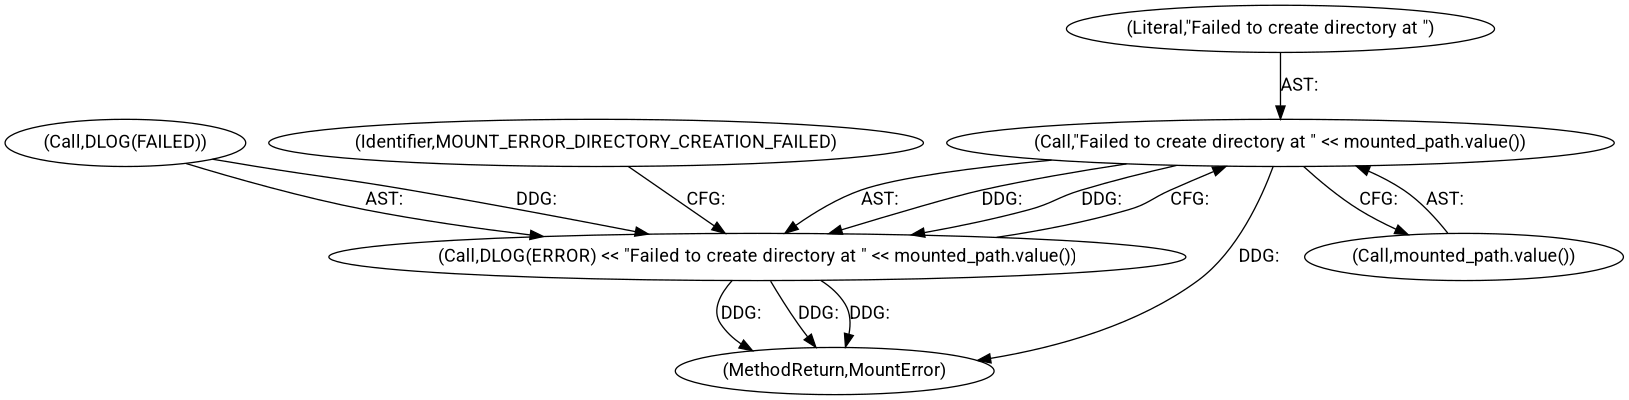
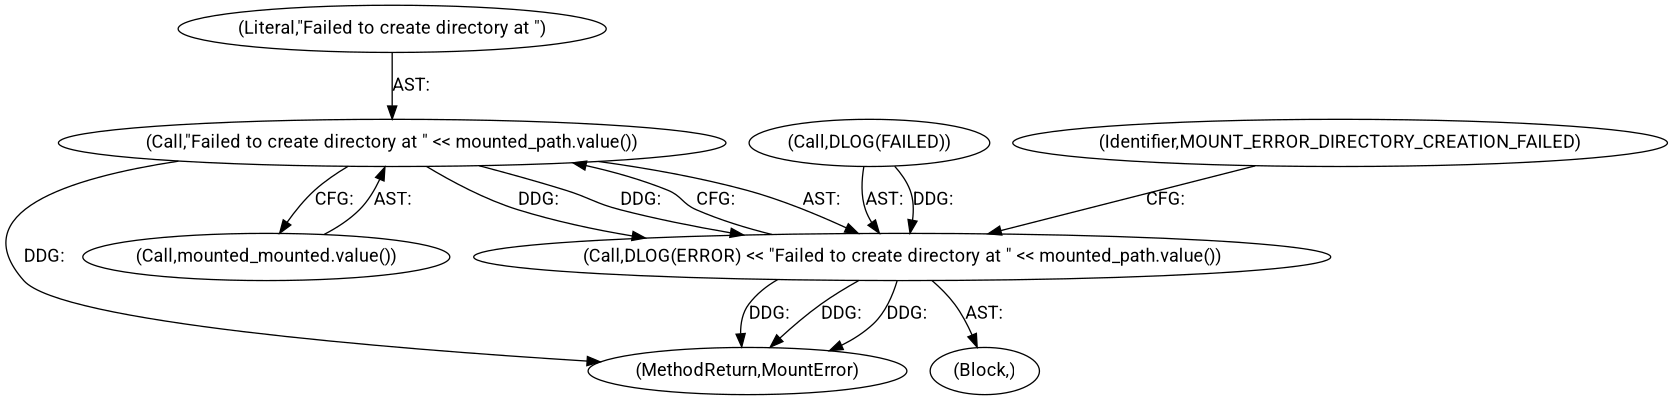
  digraph {
    fontname=Roboto
    node [fontname=Roboto]
    edge [fontname=Roboto]
    n1 [label="(Call,\"Failed to create directory at \" << mounted_path.value())"]
    n2 [label="(Call,DLOG(ERROR) << \"Failed to create directory at \" << mounted_path.value())"]
    n3 [label="(MethodReturn,MountError)"]
-   n4 [label="(Call,mounted_path.value())"]
+   n4 [label="(Call,mounted_mounted.value())"]
+   n5 [label="(Block,)"]
    n6 [label="(Call,DLOG(FAILED))"]
    n7 [label="(Literal,\"Failed to create directory at \")"]
    n8 [label="(Identifier,MOUNT_ERROR_DIRECTORY_CREATION_FAILED)"]
    n1 -> n2 [label="AST: "]
    n1 -> n2 [label="DDG: "]
    n1 -> n2 [label="DDG: "]
    n1 -> n3 [label="DDG: "]
    n1 -> n4 [label="CFG: "]
    n2 -> n1 [label="CFG: "]
    n2 -> n3 [label="DDG: "]
    n2 -> n3 [label="DDG: "]
    n2 -> n3 [label="DDG: "]
+   n2 -> n5 [label="AST: "]
    n4 -> n1 [label="AST: "]
    n6 -> n2 [label="AST: "]
    n6 -> n2 [label="DDG: "]
    n7 -> n1 [label="AST: "]
    n8 -> n2 [label="CFG: "]
  }
